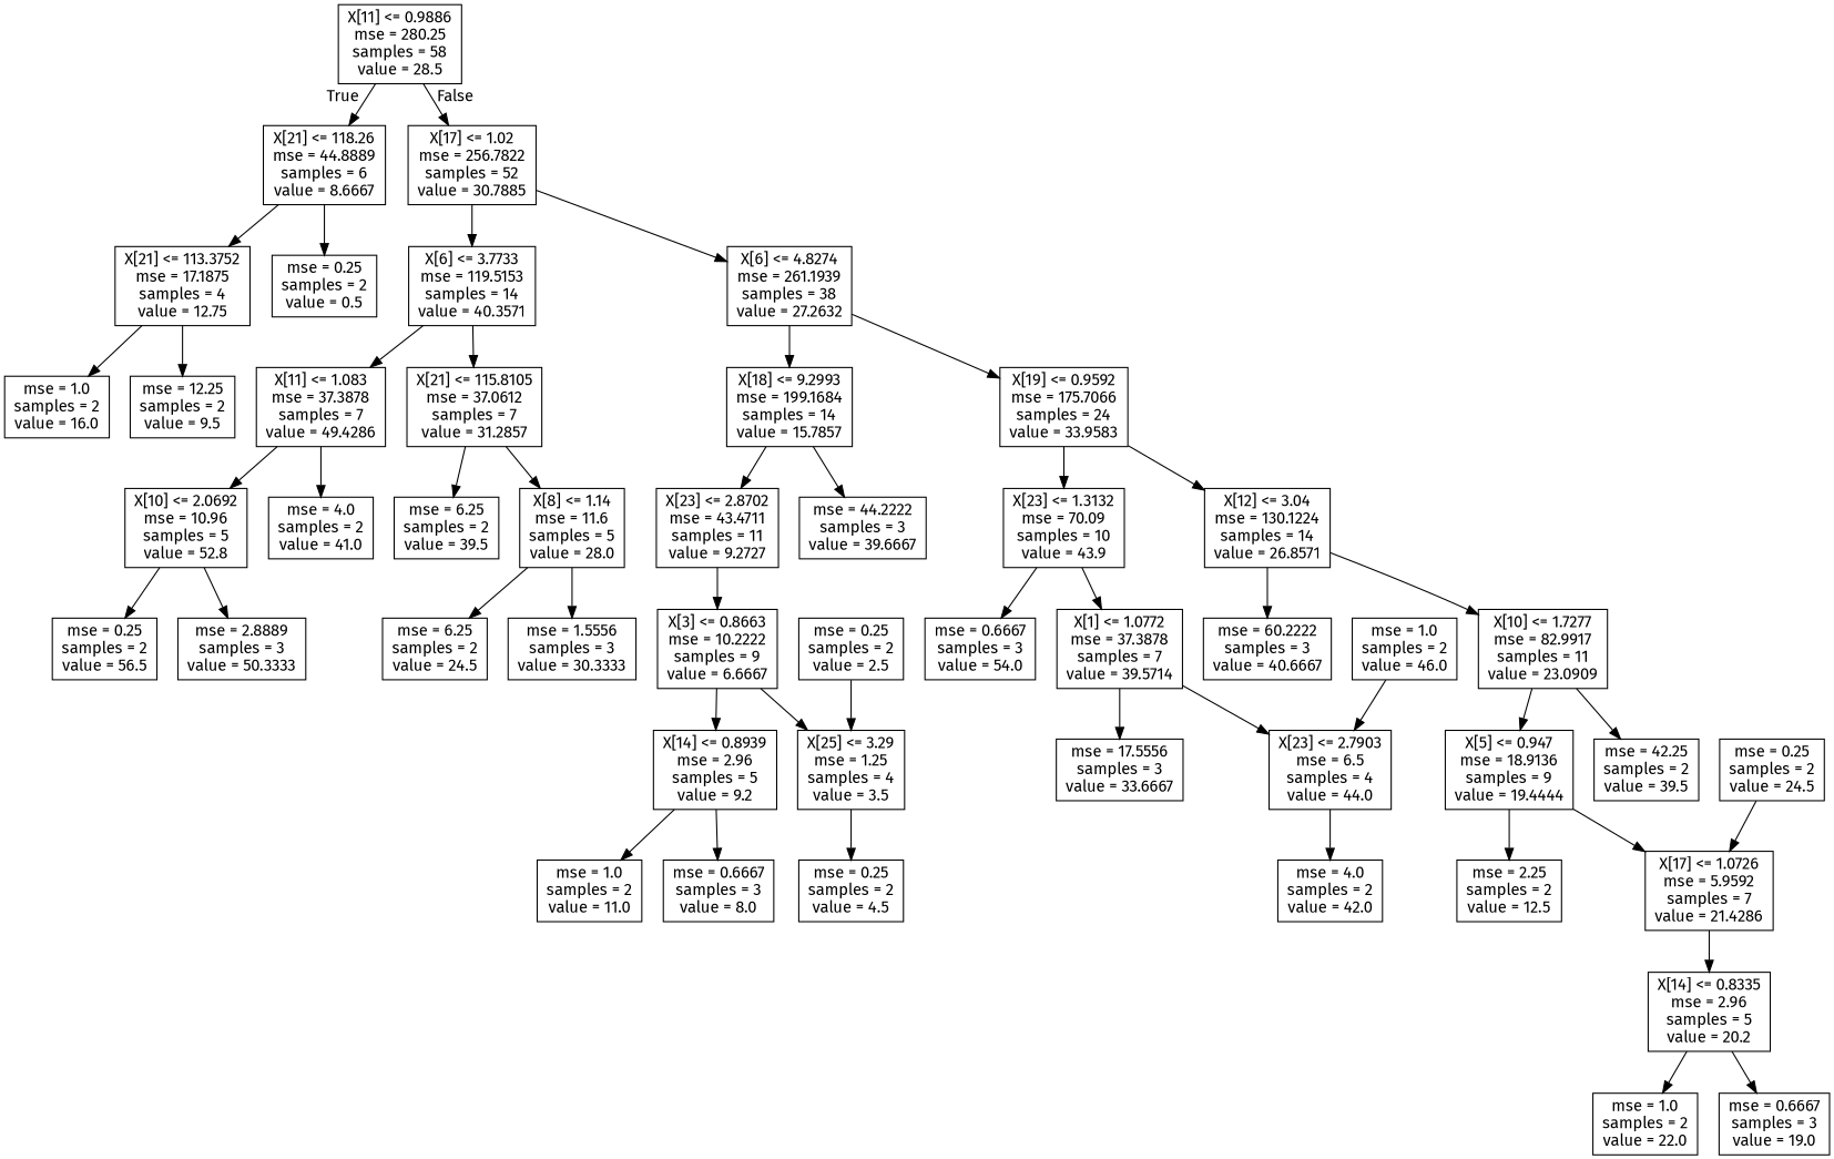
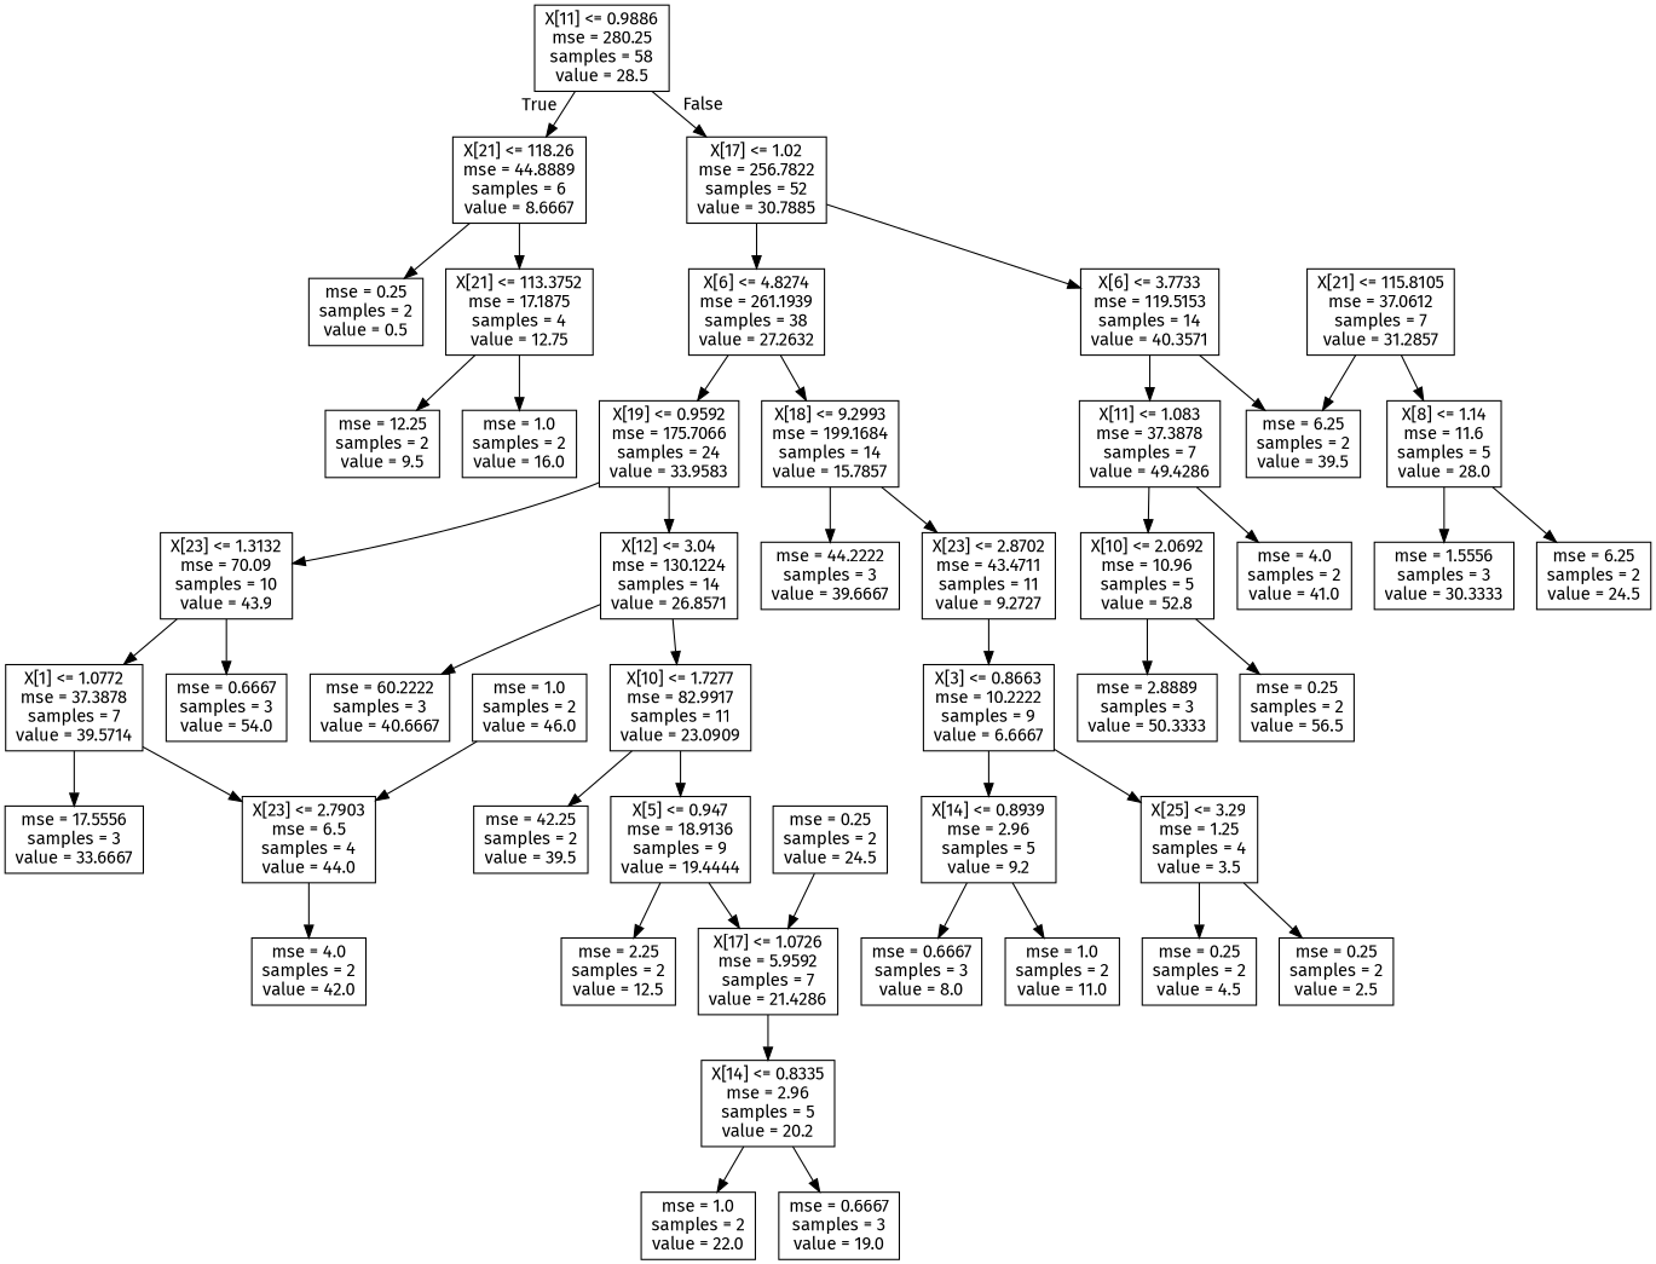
  digraph {
    fontname="Fira Sans"
    node [fontname="Fira Sans" shape=box]
    edge [fontname="Fira Sans"]
    n1 [label="X[11] <= 0.9886\nmse = 280.25\nsamples = 58\nvalue = 28.5"]
    n2 [label="X[21] <= 118.26\nmse = 44.8889\nsamples = 6\nvalue = 8.6667"]
    n3 [label="X[17] <= 1.02\nmse = 256.7822\nsamples = 52\nvalue = 30.7885"]
    n4 [label="X[21] <= 113.3752\nmse = 17.1875\nsamples = 4\nvalue = 12.75"]
    n5 [label="mse = 0.25\nsamples = 2\nvalue = 0.5"]
    n6 [label="X[6] <= 3.7733\nmse = 119.5153\nsamples = 14\nvalue = 40.3571"]
    n7 [label="X[6] <= 4.8274\nmse = 261.1939\nsamples = 38\nvalue = 27.2632"]
    n8 [label="mse = 1.0\nsamples = 2\nvalue = 16.0"]
    n9 [label="mse = 12.25\nsamples = 2\nvalue = 9.5"]
    n10 [label="X[11] <= 1.083\nmse = 37.3878\nsamples = 7\nvalue = 49.4286"]
    n11 [label="X[21] <= 115.8105\nmse = 37.0612\nsamples = 7\nvalue = 31.2857"]
    n12 [label="X[18] <= 9.2993\nmse = 199.1684\nsamples = 14\nvalue = 15.7857"]
    n13 [label="X[19] <= 0.9592\nmse = 175.7066\nsamples = 24\nvalue = 33.9583"]
    n14 [label="X[10] <= 2.0692\nmse = 10.96\nsamples = 5\nvalue = 52.8"]
    n15 [label="mse = 4.0\nsamples = 2\nvalue = 41.0"]
    n16 [label="mse = 6.25\nsamples = 2\nvalue = 39.5"]
    n17 [label="X[8] <= 1.14\nmse = 11.6\nsamples = 5\nvalue = 28.0"]
    n18 [label="mse = 2.8889\nsamples = 3\nvalue = 50.3333"]
    n19 [label="mse = 0.25\nsamples = 2\nvalue = 56.5"]
    n20 [label="mse = 1.5556\nsamples = 3\nvalue = 30.3333"]
    n21 [label="mse = 6.25\nsamples = 2\nvalue = 24.5"]
    n22 [label="X[23] <= 2.8702\nmse = 43.4711\nsamples = 11\nvalue = 9.2727"]
    n23 [label="mse = 44.2222\nsamples = 3\nvalue = 39.6667"]
    n24 [label="X[23] <= 1.3132\nmse = 70.09\nsamples = 10\nvalue = 43.9"]
    n25 [label="X[12] <= 3.04\nmse = 130.1224\nsamples = 14\nvalue = 26.8571"]
    n26 [label="X[3] <= 0.8663\nmse = 10.2222\nsamples = 9\nvalue = 6.6667"]
    n27 [label="X[25] <= 3.29\nmse = 1.25\nsamples = 4\nvalue = 3.5"]
    n28 [label="X[14] <= 0.8939\nmse = 2.96\nsamples = 5\nvalue = 9.2"]
    n29 [label="mse = 0.25\nsamples = 2\nvalue = 2.5"]
    n30 [label="mse = 0.25\nsamples = 2\nvalue = 4.5"]
    n31 [label="mse = 0.6667\nsamples = 3\nvalue = 8.0"]
    n32 [label="mse = 1.0\nsamples = 2\nvalue = 11.0"]
    n33 [label="mse = 0.6667\nsamples = 3\nvalue = 54.0"]
    n34 [label="X[1] <= 1.0772\nmse = 37.3878\nsamples = 7\nvalue = 39.5714"]
    n35 [label="X[10] <= 1.7277\nmse = 82.9917\nsamples = 11\nvalue = 23.0909"]
    n36 [label="mse = 60.2222\nsamples = 3\nvalue = 40.6667"]
    n37 [label="X[23] <= 2.7903\nmse = 6.5\nsamples = 4\nvalue = 44.0"]
    n38 [label="mse = 17.5556\nsamples = 3\nvalue = 33.6667"]
    n39 [label="mse = 4.0\nsamples = 2\nvalue = 42.0"]
    n40 [label="mse = 1.0\nsamples = 2\nvalue = 46.0"]
    n41 [label="mse = 42.25\nsamples = 2\nvalue = 39.5"]
    n42 [label="X[5] <= 0.947\nmse = 18.9136\nsamples = 9\nvalue = 19.4444"]
    n43 [label="mse = 2.25\nsamples = 2\nvalue = 12.5"]
    n44 [label="X[17] <= 1.0726\nmse = 5.9592\nsamples = 7\nvalue = 21.4286"]
    n45 [label="X[14] <= 0.8335\nmse = 2.96\nsamples = 5\nvalue = 20.2"]
    n46 [label="mse = 1.0\nsamples = 2\nvalue = 22.0"]
    n47 [label="mse = 0.6667\nsamples = 3\nvalue = 19.0"]
    n48 [label="mse = 0.25\nsamples = 2\nvalue = 24.5"]
    n1 -> n2 [headlabel=True labelangle=45 labeldistance=2.5]
    n1 -> n3 [headlabel=False labelangle=-45 labeldistance=2.5]
    n2 -> n4
    n2 -> n5
    n3 -> n6
    n3 -> n7
    n4 -> n8
    n4 -> n9
    n6 -> n10
-   n6 -> n11
+   n6 -> n16
    n7 -> n12
    n7 -> n13
    n10 -> n14
    n10 -> n15
    n11 -> n16
    n11 -> n17
    n12 -> n22
    n12 -> n23
    n13 -> n24
    n13 -> n25
    n14 -> n18
    n14 -> n19
    n17 -> n20
    n17 -> n21
    n22 -> n26
    n24 -> n33
    n24 -> n34
    n25 -> n35
    n25 -> n36
    n26 -> n27
    n26 -> n28
-   n29 -> n27
+   n27 -> n29
    n27 -> n30
    n28 -> n31
    n28 -> n32
    n34 -> n37
    n34 -> n38
    n35 -> n41
    n35 -> n42
    n37 -> n39
    n40 -> n37
    n42 -> n43
    n42 -> n44
    n44 -> n45
    n45 -> n46
    n45 -> n47
    n48 -> n44
  }
